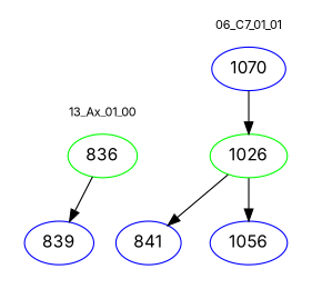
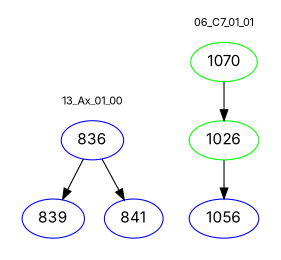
  digraph {
    fontname=Inter
    node [color=blue fontname=Inter]
    edge [color=black fontname=Inter]
    n1 [label=839]
-   n2 [color=green label=836]
+   n2 [label=836]
    n3 [label=841]
-   n4 [label=1070]
+   n4 [color=green label=1070]
    n5 [color=green label=1026]
    n6 [label=1056]
    subgraph cluster_1 {
      color=white
      fontsize=10
      label="13_Ax_01_00"
      n1
      n2
      n3
    }
    subgraph cluster_2 {
      color=white
      fontsize=10
      label="06_C7_01_01"
      n4
      n5
      n6
    }
    n2 -> n1
-   n5 -> n3
+   n2 -> n3
    n4 -> n5
    n5 -> n6
  }
